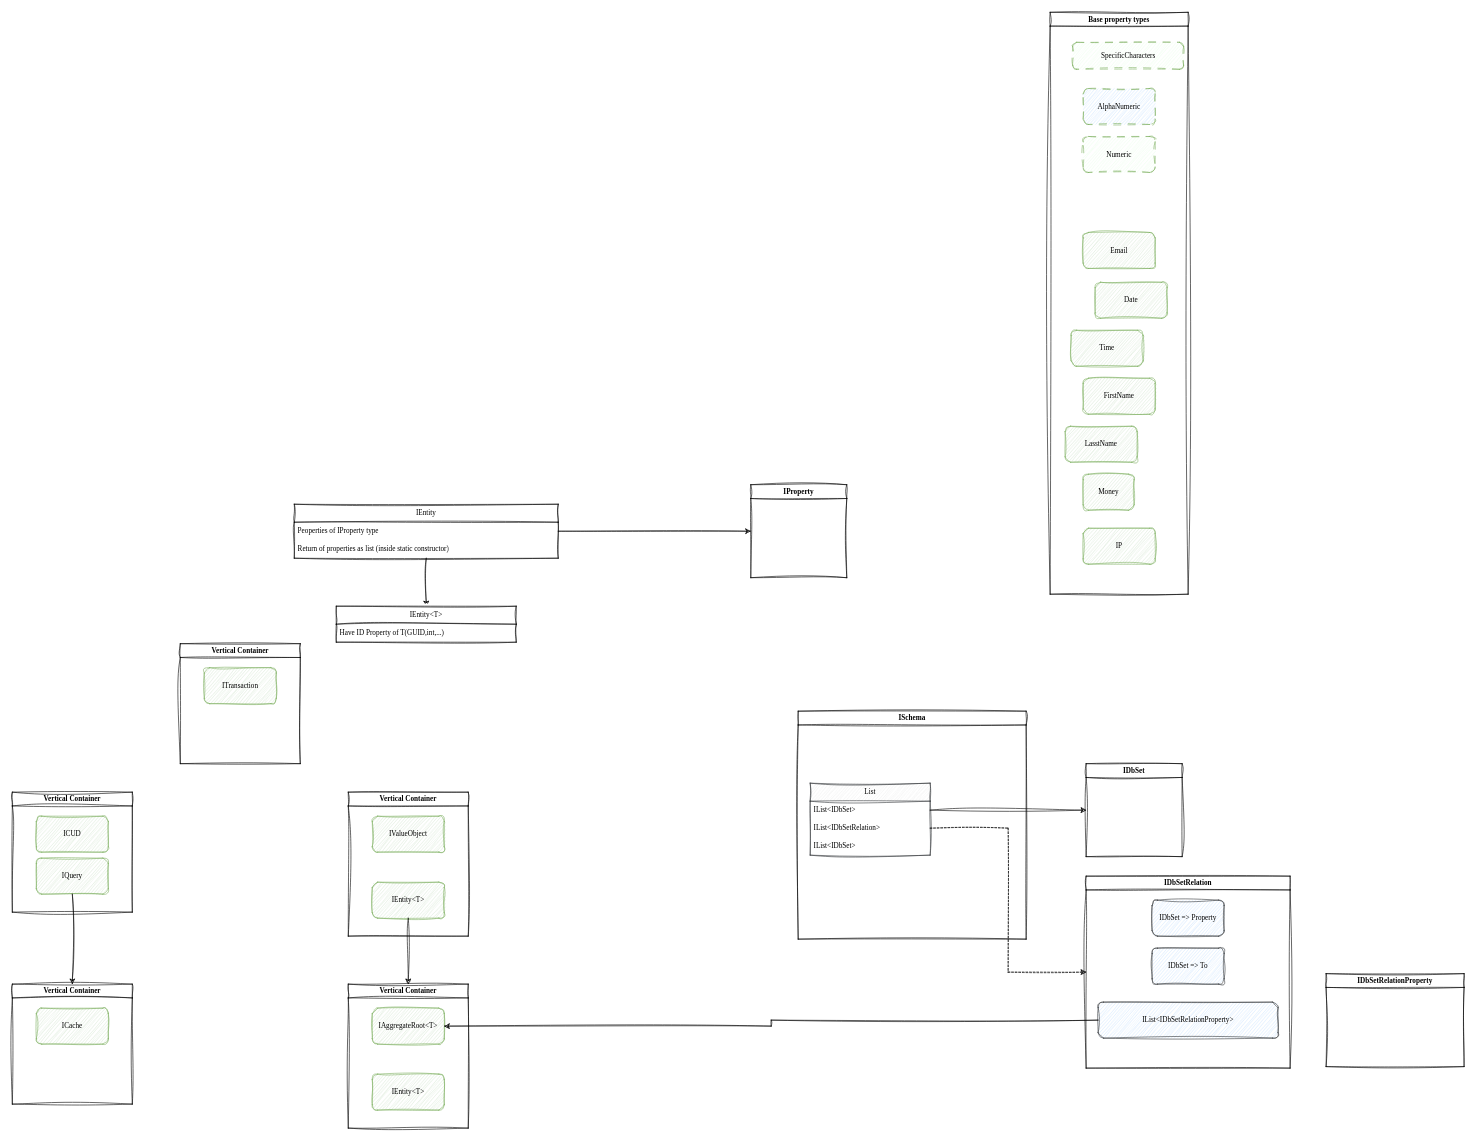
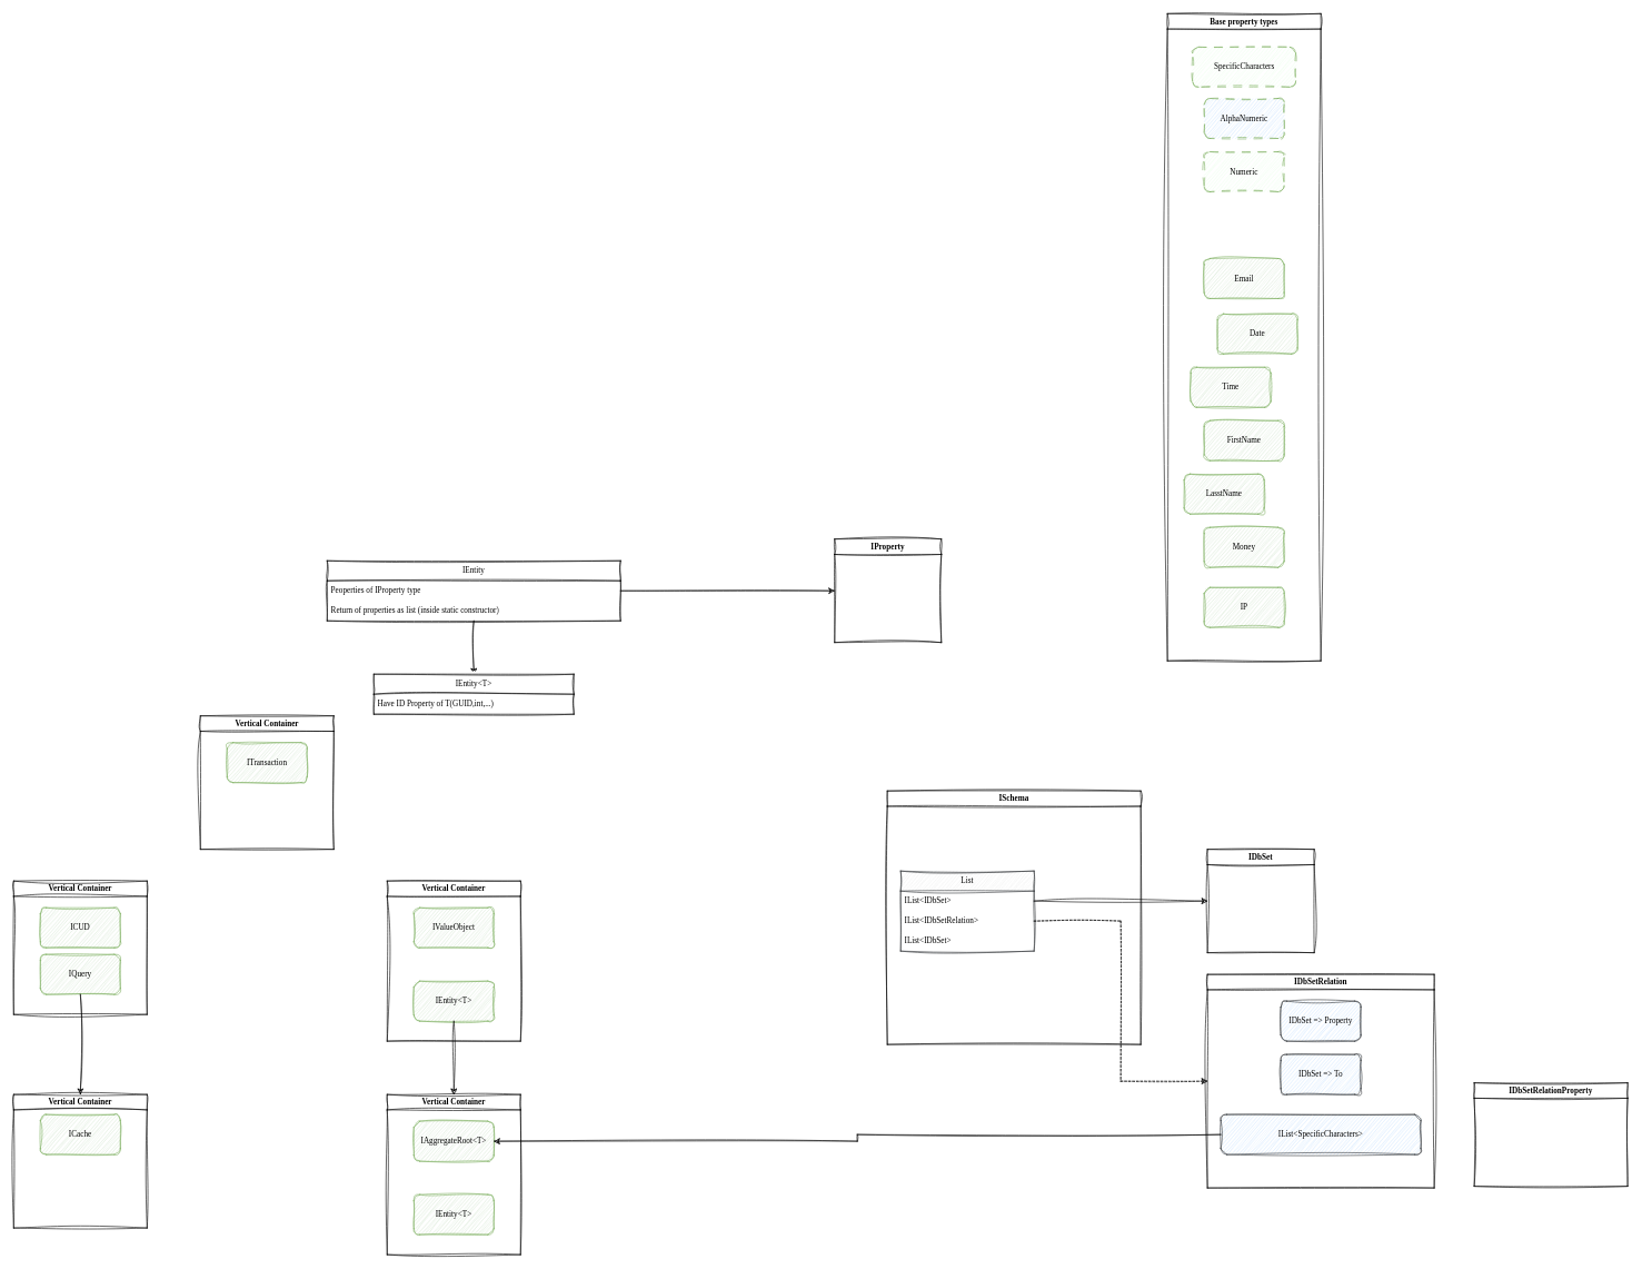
  <mxCell id="0" />
  <mxCell id="1" parent="0" />
  <mxCell id="2" value="Vertical Container" style="swimlane;whiteSpace=wrap;html=1;fontFamily=Fira Code;fontSource=https%3A%2F%2Ffonts.googleapis.com%2Fcss%3Ffamily%3DFira%2BCode;sketch=1;curveFitting=1;jiggle=2;" parent="1" vertex="1"><mxGeometry x="20" y="1320" width="200" height="200" as="geometry" /></mxCell>
  <mxCell id="3" value="ICUD" style="rounded=1;whiteSpace=wrap;html=1;fillColor=#d5e8d4;strokeColor=#82b366;fontFamily=Fira Code;fontSource=https%3A%2F%2Ffonts.googleapis.com%2Fcss%3Ffamily%3DFira%2BCode;sketch=1;curveFitting=1;jiggle=2;" parent="2" vertex="1"><mxGeometry x="40" y="40" width="120" height="60" as="geometry" /></mxCell>
  <mxCell id="4" value="IQuery" style="rounded=1;whiteSpace=wrap;html=1;fillColor=#d5e8d4;strokeColor=#82b366;fontFamily=Fira Code;fontSource=https%3A%2F%2Ffonts.googleapis.com%2Fcss%3Ffamily%3DFira%2BCode;sketch=1;curveFitting=1;jiggle=2;" parent="2" vertex="1"><mxGeometry x="40" y="110" width="120" height="60" as="geometry" /></mxCell>
  <mxCell id="5" value="Vertical Container" style="swimlane;whiteSpace=wrap;html=1;fontFamily=Fira Code;fontSource=https%3A%2F%2Ffonts.googleapis.com%2Fcss%3Ffamily%3DFira%2BCode;sketch=1;curveFitting=1;jiggle=2;" parent="1" vertex="1"><mxGeometry x="300" y="1072.5" width="200" height="200" as="geometry" /></mxCell>
  <mxCell id="6" value="ITransaction" style="rounded=1;whiteSpace=wrap;html=1;fillColor=#d5e8d4;strokeColor=#82b366;fontFamily=Fira Code;fontSource=https%3A%2F%2Ffonts.googleapis.com%2Fcss%3Ffamily%3DFira%2BCode;sketch=1;curveFitting=1;jiggle=2;" parent="5" vertex="1"><mxGeometry x="40" y="40" width="120" height="60" as="geometry" /></mxCell>
  <mxCell id="7" value="Vertical Container" style="swimlane;whiteSpace=wrap;html=1;fontFamily=Fira Code;fontSource=https%3A%2F%2Ffonts.googleapis.com%2Fcss%3Ffamily%3DFira%2BCode;sketch=1;curveFitting=1;jiggle=2;" parent="1" vertex="1"><mxGeometry x="20" y="1640" width="200" height="200" as="geometry" /></mxCell>
- <mxCell id="8" value="ICache" style="rounded=1;whiteSpace=wrap;html=1;fillColor=#d5e8d4;strokeColor=#82b366;fontFamily=Fira Code;fontSource=https%3A%2F%2Ffonts.googleapis.com%2Fcss%3Ffamily%3DFira%2BCode;sketch=1;curveFitting=1;jiggle=2;" parent="7" vertex="1"><mxGeometry x="40" y="40" width="120" height="60" as="geometry" /></mxCell>
+ <mxCell id="8" value="ICache" style="rounded=1;whiteSpace=wrap;html=1;fillColor=#d5e8d4;strokeColor=#82b366;fontFamily=Fira Code;fontSource=https%3A%2F%2Ffonts.googleapis.com%2Fcss%3Ffamily%3DFira%2BCode;sketch=1;curveFitting=1;jiggle=2;" parent="7" vertex="1"><mxGeometry x="40" y="30" width="120" height="60" as="geometry" /></mxCell>
  <mxCell id="9" style="edgeStyle=orthogonalEdgeStyle;rounded=0;sketch=1;hachureGap=4;jiggle=2;curveFitting=1;orthogonalLoop=1;jettySize=auto;html=1;fontFamily=Architects Daughter;fontSource=https%3A%2F%2Ffonts.googleapis.com%2Fcss%3Ffamily%3DArchitects%2BDaughter;" parent="1" source="4" target="7" edge="1"><mxGeometry relative="1" as="geometry" /></mxCell>
  <mxCell id="10" value="Vertical Container" style="swimlane;whiteSpace=wrap;html=1;fontFamily=Fira Code;fontSource=https%3A%2F%2Ffonts.googleapis.com%2Fcss%3Ffamily%3DFira%2BCode;sketch=1;curveFitting=1;jiggle=2;" parent="1" vertex="1"><mxGeometry x="580" y="1320" width="200" height="240" as="geometry" /></mxCell>
  <mxCell id="11" value="IValueObject" style="rounded=1;whiteSpace=wrap;html=1;fillColor=#d5e8d4;strokeColor=#82b366;fontFamily=Fira Code;fontSource=https%3A%2F%2Ffonts.googleapis.com%2Fcss%3Ffamily%3DFira%2BCode;sketch=1;curveFitting=1;jiggle=2;" parent="10" vertex="1"><mxGeometry x="40" y="40" width="120" height="60" as="geometry" /></mxCell>
  <mxCell id="12" value="IEntity&amp;lt;T&amp;gt;" style="rounded=1;whiteSpace=wrap;html=1;fillColor=#d5e8d4;strokeColor=#82b366;fontFamily=Fira Code;fontSource=https%3A%2F%2Ffonts.googleapis.com%2Fcss%3Ffamily%3DFira%2BCode;sketch=1;curveFitting=1;jiggle=2;" parent="10" vertex="1"><mxGeometry x="40" y="150" width="120" height="60" as="geometry" /></mxCell>
  <mxCell id="13" value="Vertical Container" style="swimlane;whiteSpace=wrap;html=1;fontFamily=Fira Code;fontSource=https%3A%2F%2Ffonts.googleapis.com%2Fcss%3Ffamily%3DFira%2BCode;sketch=1;curveFitting=1;jiggle=2;" parent="1" vertex="1"><mxGeometry x="580" y="1640" width="200" height="240" as="geometry" /></mxCell>
  <mxCell id="14" value="IAggregateRoot&amp;lt;T&amp;gt;" style="rounded=1;whiteSpace=wrap;html=1;fillColor=#d5e8d4;strokeColor=#82b366;fontFamily=Fira Code;fontSource=https%3A%2F%2Ffonts.googleapis.com%2Fcss%3Ffamily%3DFira%2BCode;sketch=1;curveFitting=1;jiggle=2;" parent="13" vertex="1"><mxGeometry x="40" y="40" width="120" height="60" as="geometry" /></mxCell>
  <mxCell id="15" value="IEntity&amp;lt;T&amp;gt;" style="rounded=1;whiteSpace=wrap;html=1;fillColor=#d5e8d4;strokeColor=#82b366;fontFamily=Fira Code;fontSource=https%3A%2F%2Ffonts.googleapis.com%2Fcss%3Ffamily%3DFira%2BCode;sketch=1;curveFitting=1;jiggle=2;" parent="13" vertex="1"><mxGeometry x="40" y="150" width="120" height="60" as="geometry" /></mxCell>
  <mxCell id="16" style="edgeStyle=orthogonalEdgeStyle;rounded=0;sketch=1;hachureGap=4;jiggle=2;curveFitting=1;orthogonalLoop=1;jettySize=auto;html=1;entryX=0.5;entryY=0;entryDx=0;entryDy=0;fontFamily=Architects Daughter;fontSource=https%3A%2F%2Ffonts.googleapis.com%2Fcss%3Ffamily%3DArchitects%2BDaughter;" parent="1" source="12" target="13" edge="1"><mxGeometry relative="1" as="geometry" /></mxCell>
  <mxCell id="17" value="Base property types" style="swimlane;whiteSpace=wrap;html=1;fontFamily=Fira Code;fontSource=https%3A%2F%2Ffonts.googleapis.com%2Fcss%3Ffamily%3DFira%2BCode;sketch=1;curveFitting=1;jiggle=2;" parent="1" vertex="1"><mxGeometry x="1750" y="20" width="230" height="970" as="geometry" /></mxCell>
  <mxCell id="18" value="Email" style="rounded=1;whiteSpace=wrap;html=1;fillColor=#d5e8d4;strokeColor=#82b366;fontFamily=Fira Code;fontSource=https%3A%2F%2Ffonts.googleapis.com%2Fcss%3Ffamily%3DFira%2BCode;sketch=1;curveFitting=1;jiggle=2;" parent="17" vertex="1"><mxGeometry x="55" y="367" width="120" height="60" as="geometry" /></mxCell>
  <mxCell id="19" value="Date" style="rounded=1;whiteSpace=wrap;html=1;fillColor=#d5e8d4;strokeColor=#82b366;fontFamily=Fira Code;fontSource=https%3A%2F%2Ffonts.googleapis.com%2Fcss%3Ffamily%3DFira%2BCode;sketch=1;curveFitting=1;jiggle=2;" parent="17" vertex="1"><mxGeometry x="75" y="450" width="120" height="60" as="geometry" /></mxCell>
  <mxCell id="20" value="FirstName" style="rounded=1;whiteSpace=wrap;html=1;fillColor=#d5e8d4;strokeColor=#82b366;fontFamily=Fira Code;fontSource=https%3A%2F%2Ffonts.googleapis.com%2Fcss%3Ffamily%3DFira%2BCode;sketch=1;curveFitting=1;jiggle=2;" parent="17" vertex="1"><mxGeometry x="55" y="610" width="120" height="60" as="geometry" /></mxCell>
  <mxCell id="21" value="LasstName" style="rounded=1;whiteSpace=wrap;html=1;fillColor=#d5e8d4;strokeColor=#82b366;fontFamily=Fira Code;fontSource=https%3A%2F%2Ffonts.googleapis.com%2Fcss%3Ffamily%3DFira%2BCode;sketch=1;curveFitting=1;jiggle=2;" parent="17" vertex="1"><mxGeometry x="25" y="690" width="120" height="60" as="geometry" /></mxCell>
  <mxCell id="22" value="Time" style="rounded=1;whiteSpace=wrap;html=1;fillColor=#d5e8d4;strokeColor=#82b366;fontFamily=Fira Code;fontSource=https%3A%2F%2Ffonts.googleapis.com%2Fcss%3Ffamily%3DFira%2BCode;sketch=1;curveFitting=1;jiggle=2;" parent="17" vertex="1"><mxGeometry x="35" y="530" width="120" height="60" as="geometry" /></mxCell>
- <mxCell id="23" value="Money" style="rounded=1;whiteSpace=wrap;html=1;fillColor=#d5e8d4;strokeColor=#82b366;fontFamily=Fira Code;fontSource=https%3A%2F%2Ffonts.googleapis.com%2Fcss%3Ffamily%3DFira%2BCode;sketch=1;curveFitting=1;jiggle=2;" vertex="1" parent="17"><mxGeometry x="55" y="770" width="85" height="60" as="geometry" /></mxCell>
+ <mxCell id="23" value="Money" style="rounded=1;whiteSpace=wrap;html=1;fillColor=#d5e8d4;strokeColor=#82b366;fontFamily=Fira Code;fontSource=https%3A%2F%2Ffonts.googleapis.com%2Fcss%3Ffamily%3DFira%2BCode;sketch=1;curveFitting=1;jiggle=2;" vertex="1" parent="17"><mxGeometry x="55" y="770" width="120" height="60" as="geometry" /></mxCell>
  <mxCell id="24" value="AlphaNumeric" style="rounded=1;whiteSpace=wrap;html=1;fillColor=#cce5ff;strokeColor=#82b366;fontFamily=Fira Code;fontSource=https%3A%2F%2Ffonts.googleapis.com%2Fcss%3Ffamily%3DFira%2BCode;sketch=1;curveFitting=1;jiggle=2;dashed=1;dashPattern=12 12;" vertex="1" parent="17"><mxGeometry x="55" y="127" width="120" height="60" as="geometry" /></mxCell>
  <mxCell id="25" value="Numeric" style="rounded=1;whiteSpace=wrap;html=1;fillColor=#EAFFE9;strokeColor=#82b366;fontFamily=Fira Code;fontSource=https%3A%2F%2Ffonts.googleapis.com%2Fcss%3Ffamily%3DFira%2BCode;sketch=1;curveFitting=1;jiggle=2;dashed=1;dashPattern=12 12;" vertex="1" parent="17"><mxGeometry x="55" y="207" width="120" height="60" as="geometry" /></mxCell>
- <mxCell id="26" value="SpecificCharacters" style="rounded=1;whiteSpace=wrap;html=1;fillColor=#EAFFE9;strokeColor=#82b366;fontFamily=Fira Code;fontSource=https%3A%2F%2Ffonts.googleapis.com%2Fcss%3Ffamily%3DFira%2BCode;sketch=1;curveFitting=1;jiggle=2;dashed=1;dashPattern=12 12;" vertex="1" parent="17"><mxGeometry x="37.5" y="50" width="185" height="45" as="geometry" /></mxCell>
+ <mxCell id="26" value="SpecificCharacters" style="rounded=1;whiteSpace=wrap;html=1;fillColor=#EAFFE9;strokeColor=#82b366;fontFamily=Fira Code;fontSource=https%3A%2F%2Ffonts.googleapis.com%2Fcss%3Ffamily%3DFira%2BCode;sketch=1;curveFitting=1;jiggle=2;dashed=1;dashPattern=12 12;" vertex="1" parent="17"><mxGeometry x="37.5" y="50" width="155" height="60" as="geometry" /></mxCell>
  <mxCell id="27" value="IP" style="rounded=1;whiteSpace=wrap;html=1;fillColor=#d5e8d4;strokeColor=#82b366;fontFamily=Fira Code;fontSource=https%3A%2F%2Ffonts.googleapis.com%2Fcss%3Ffamily%3DFira%2BCode;sketch=1;curveFitting=1;jiggle=2;" vertex="1" parent="17"><mxGeometry x="55" y="860" width="120" height="60" as="geometry" /></mxCell>
  <mxCell id="28" value="ISchema" style="swimlane;whiteSpace=wrap;html=1;fontFamily=Fira Code;fontSource=https%3A%2F%2Ffonts.googleapis.com%2Fcss%3Ffamily%3DFira%2BCode;sketch=1;curveFitting=1;jiggle=2;" parent="1" vertex="1"><mxGeometry x="1330" y="1185" width="380" height="380" as="geometry" /></mxCell>
  <mxCell id="29" value="List" style="swimlane;fontStyle=0;childLayout=stackLayout;horizontal=1;startSize=30;horizontalStack=0;resizeParent=1;resizeParentMax=0;resizeLast=0;collapsible=1;marginBottom=0;whiteSpace=wrap;html=1;fontFamily=Fira Code;fillColor=#eeeeee;strokeColor=#36393d;sketch=1;curveFitting=1;jiggle=2;" parent="28" vertex="1"><mxGeometry x="20" y="120" width="200" height="120" as="geometry" /></mxCell>
  <mxCell id="30" value="IList&amp;lt;IDbSet&amp;gt;" style="text;strokeColor=none;fillColor=none;align=left;verticalAlign=middle;spacingLeft=4;spacingRight=4;overflow=hidden;points=[[0,0.5],[1,0.5]];portConstraint=eastwest;rotatable=0;whiteSpace=wrap;html=1;fontFamily=Fira Code;sketch=1;curveFitting=1;jiggle=2;" parent="29" vertex="1"><mxGeometry y="30" width="200" height="30" as="geometry" /></mxCell>
  <mxCell id="31" value="IList&amp;lt;IDbSetRelation&amp;gt;" style="text;strokeColor=none;fillColor=none;align=left;verticalAlign=middle;spacingLeft=4;spacingRight=4;overflow=hidden;points=[[0,0.5],[1,0.5]];portConstraint=eastwest;rotatable=0;whiteSpace=wrap;html=1;fontFamily=Fira Code;sketch=1;curveFitting=1;jiggle=2;" parent="29" vertex="1"><mxGeometry y="60" width="200" height="30" as="geometry" /></mxCell>
  <mxCell id="32" value="IList&amp;lt;IDbSet&amp;gt;" style="text;strokeColor=none;fillColor=none;align=left;verticalAlign=middle;spacingLeft=4;spacingRight=4;overflow=hidden;points=[[0,0.5],[1,0.5]];portConstraint=eastwest;rotatable=0;whiteSpace=wrap;html=1;fontFamily=Fira Code;sketch=1;curveFitting=1;jiggle=2;" parent="29" vertex="1"><mxGeometry y="90" width="200" height="30" as="geometry" /></mxCell>
  <mxCell id="33" value="IDbSet" style="swimlane;whiteSpace=wrap;html=1;fontFamily=Fira Code;fontSource=https%3A%2F%2Ffonts.googleapis.com%2Fcss%3Ffamily%3DFira%2BCode;sketch=1;curveFitting=1;jiggle=2;" parent="1" vertex="1"><mxGeometry x="1810" y="1272.5" width="160" height="155" as="geometry" /></mxCell>
  <mxCell id="34" style="edgeStyle=orthogonalEdgeStyle;rounded=0;orthogonalLoop=1;jettySize=auto;html=1;entryX=0;entryY=0.5;entryDx=0;entryDy=0;exitX=1;exitY=0.5;exitDx=0;exitDy=0;sketch=1;curveFitting=1;jiggle=2;" parent="1" source="30" target="33" edge="1"><mxGeometry relative="1" as="geometry" /></mxCell>
  <mxCell id="35" value="IDbSetRelation" style="swimlane;whiteSpace=wrap;html=1;fontFamily=Fira Code;fontSource=https%3A%2F%2Ffonts.googleapis.com%2Fcss%3Ffamily%3DFira%2BCode;sketch=1;curveFitting=1;jiggle=2;" parent="1" vertex="1"><mxGeometry x="1810" y="1460" width="340" height="320" as="geometry" /></mxCell>
  <mxCell id="36" value="IDbSet =&amp;gt; Property" style="rounded=1;whiteSpace=wrap;html=1;sketch=1;curveFitting=1;jiggle=2;fillColor=#cce5ff;strokeColor=#36393d;fontFamily=Fira Code;" parent="35" vertex="1"><mxGeometry x="110" y="40" width="120" height="60" as="geometry" /></mxCell>
  <mxCell id="37" value="IDbSet =&amp;gt; To" style="rounded=1;whiteSpace=wrap;html=1;sketch=1;curveFitting=1;jiggle=2;fillColor=#cce5ff;strokeColor=#36393d;fontFamily=Fira Code;" parent="35" vertex="1"><mxGeometry x="110" y="120" width="120" height="60" as="geometry" /></mxCell>
- <mxCell id="38" value="IList&amp;lt;IDbSetRelationProperty&amp;gt;" style="rounded=1;whiteSpace=wrap;html=1;sketch=1;curveFitting=1;jiggle=2;fillColor=#cce5ff;strokeColor=#36393d;fontFamily=Fira Code;" parent="35" vertex="1"><mxGeometry x="20" y="210" width="300" height="60" as="geometry" /></mxCell>
+ <mxCell id="38" value="IList&amp;lt;SpecificCharacters&amp;gt;" style="rounded=1;whiteSpace=wrap;html=1;sketch=1;curveFitting=1;jiggle=2;fillColor=#cce5ff;strokeColor=#36393d;fontFamily=Fira Code;" parent="35" vertex="1"><mxGeometry x="20" y="210" width="300" height="60" as="geometry" /></mxCell>
  <mxCell id="39" style="edgeStyle=orthogonalEdgeStyle;rounded=0;orthogonalLoop=1;jettySize=auto;html=1;entryX=0;entryY=0.5;entryDx=0;entryDy=0;sketch=1;curveFitting=1;jiggle=2;dashed=1;" parent="1" source="31" target="35" edge="1"><mxGeometry relative="1" as="geometry" /></mxCell>
  <mxCell id="40" value="IDbSetRelationProperty" style="swimlane;whiteSpace=wrap;html=1;fontFamily=Fira Code;fontSource=https%3A%2F%2Ffonts.googleapis.com%2Fcss%3Ffamily%3DFira%2BCode;sketch=1;curveFitting=1;jiggle=2;" parent="1" vertex="1"><mxGeometry x="2210" y="1622.5" width="230" height="155" as="geometry" /></mxCell>
  <mxCell id="41" style="edgeStyle=orthogonalEdgeStyle;rounded=0;sketch=1;hachureGap=4;jiggle=2;curveFitting=1;orthogonalLoop=1;jettySize=auto;html=1;fontFamily=Architects Daughter;fontSource=https%3A%2F%2Ffonts.googleapis.com%2Fcss%3Ffamily%3DArchitects%2BDaughter;" parent="1" source="38" target="14" edge="1"><mxGeometry relative="1" as="geometry" /></mxCell>
  <mxCell id="42" value="IProperty" style="swimlane;whiteSpace=wrap;html=1;fontFamily=Fira Code;fontSource=https%3A%2F%2Ffonts.googleapis.com%2Fcss%3Ffamily%3DFira%2BCode;sketch=1;curveFitting=1;jiggle=2;" parent="1" vertex="1"><mxGeometry x="1251" y="807.5" width="160" height="155" as="geometry" /></mxCell>
  <mxCell id="43" value="" style="edgeStyle=orthogonalEdgeStyle;rounded=0;sketch=1;hachureGap=4;jiggle=2;curveFitting=1;orthogonalLoop=1;jettySize=auto;html=1;fontFamily=Architects Daughter;fontSource=https%3A%2F%2Ffonts.googleapis.com%2Fcss%3Ffamily%3DArchitects%2BDaughter;" parent="1" source="44" target="48" edge="1"><mxGeometry relative="1" as="geometry" /></mxCell>
  <mxCell id="44" value="IEntity" style="swimlane;fontStyle=0;childLayout=stackLayout;horizontal=1;startSize=30;horizontalStack=0;resizeParent=1;resizeParentMax=0;resizeLast=0;collapsible=1;marginBottom=0;whiteSpace=wrap;html=1;sketch=1;hachureGap=4;jiggle=2;curveFitting=1;fontFamily=Fira Code;" parent="1" vertex="1"><mxGeometry x="490" y="840" width="440" height="90" as="geometry" /></mxCell>
  <mxCell id="45" value="Peoperties of IProperty type" style="text;strokeColor=none;fillColor=none;align=left;verticalAlign=middle;spacingLeft=4;spacingRight=4;overflow=hidden;points=[[0,0.5],[1,0.5]];portConstraint=eastwest;rotatable=0;whiteSpace=wrap;html=1;fontFamily=Fira Code;" parent="44" vertex="1"><mxGeometry y="30" width="440" height="30" as="geometry" /></mxCell>
  <mxCell id="46" value="Return of properties as list (inside static constructor)" style="text;strokeColor=none;fillColor=none;align=left;verticalAlign=middle;spacingLeft=4;spacingRight=4;overflow=hidden;points=[[0,0.5],[1,0.5]];portConstraint=eastwest;rotatable=0;whiteSpace=wrap;html=1;fontFamily=Fira Code;" parent="44" vertex="1"><mxGeometry y="60" width="440" height="30" as="geometry" /></mxCell>
  <mxCell id="47" style="edgeStyle=orthogonalEdgeStyle;rounded=0;sketch=1;hachureGap=4;jiggle=2;curveFitting=1;orthogonalLoop=1;jettySize=auto;html=1;entryX=0;entryY=0.5;entryDx=0;entryDy=0;fontFamily=Architects Daughter;fontSource=https%3A%2F%2Ffonts.googleapis.com%2Fcss%3Ffamily%3DArchitects%2BDaughter;exitX=1;exitY=0.5;exitDx=0;exitDy=0;" parent="1" source="45" target="42" edge="1"><mxGeometry relative="1" as="geometry" /></mxCell>
  <mxCell id="48" value="IEntity&amp;lt;T&amp;gt;" style="swimlane;fontStyle=0;childLayout=stackLayout;horizontal=1;startSize=30;horizontalStack=0;resizeParent=1;resizeParentMax=0;resizeLast=0;collapsible=1;marginBottom=0;whiteSpace=wrap;html=1;sketch=1;hachureGap=4;jiggle=2;curveFitting=1;fontFamily=Fira Code;" parent="1" vertex="1"><mxGeometry x="560" y="1010" width="300" height="60" as="geometry" /></mxCell>
  <mxCell id="49" value="Have ID Property of T(GUID,int,...)" style="text;strokeColor=none;fillColor=none;align=left;verticalAlign=middle;spacingLeft=4;spacingRight=4;overflow=hidden;points=[[0,0.5],[1,0.5]];portConstraint=eastwest;rotatable=0;whiteSpace=wrap;html=1;fontFamily=Fira Code;" parent="48" vertex="1"><mxGeometry y="30" width="300" height="30" as="geometry" /></mxCell>
